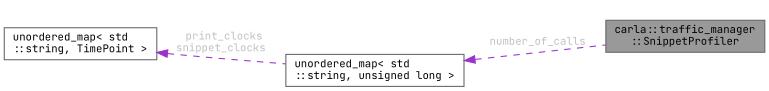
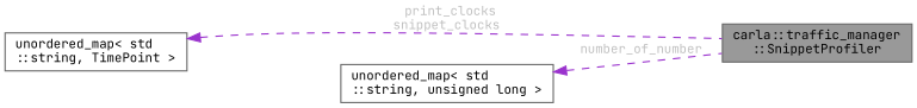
  digraph {
    fontname="JetBrains Mono"
    rankdir=LR
    node [color=gray40 fillcolor=white fontname="JetBrains Mono" fontsize=10 shape=box style=filled]
    edge [color=darkorchid3 dir=back fontcolor=grey fontname="JetBrains Mono" fontsize=10 labelfontname=Helvetica labelfontsize=10 style=dashed]
    n1 [fillcolor=grey60 fontcolor=black height=0.2 label="carla::traffic_manager\l::SnippetProfiler" width=0.4]
    n2 [height=0.2 label="unordered_map\< std\l::string, TimePoint \>" width=0.4]
    n3 [height=0.2 label="unordered_map\< std\l::string, unsigned long \>" width=0.4]
-   n2 -> n3 [label=" print_clocks\nsnippet_clocks"]
-   n3 -> n1 [label=" number_of_calls"]
+   n2 -> n1 [label=" print_clocks\nsnippet_clocks"]
+   n3 -> n1 [label=" number_of_number"]
  }
